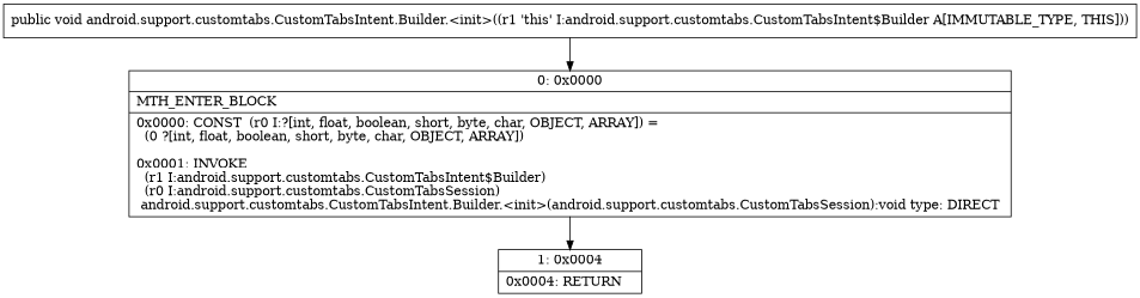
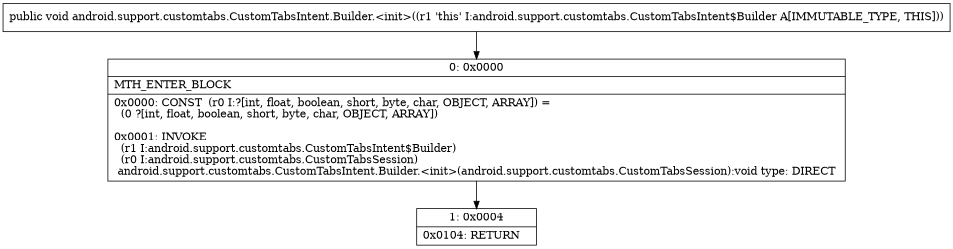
  digraph {
    node [shape=record]
    n1 [label="{0\:\ 0x0000|MTH_ENTER_BLOCK\l|0x0000: CONST  (r0 I:?[int, float, boolean, short, byte, char, OBJECT, ARRAY]) = \l  (0 ?[int, float, boolean, short, byte, char, OBJECT, ARRAY])\l \l0x0001: INVOKE  \l  (r1 I:android.support.customtabs.CustomTabsIntent$Builder)\l  (r0 I:android.support.customtabs.CustomTabsSession)\l android.support.customtabs.CustomTabsIntent.Builder.\<init\>(android.support.customtabs.CustomTabsSession):void type: DIRECT \l}"]
-   n2 [label="{1\:\ 0x0004|0x0004: RETURN   \l}"]
+   n2 [label="{1\:\ 0x0004|0x0104: RETURN   \l}"]
    n3 [label="{public void android.support.customtabs.CustomTabsIntent.Builder.\<init\>((r1 'this' I:android.support.customtabs.CustomTabsIntent$Builder A[IMMUTABLE_TYPE, THIS])) }"]
    n1 -> n2
    n3 -> n1
  }
